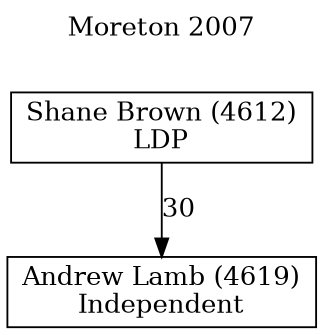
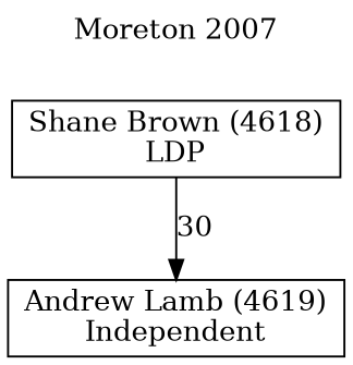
  digraph {
    label="Moreton 2007"
    labelloc=t
    mclimit=10
    node [shape=box]
    n1 [label="Andrew Lamb (4619)\nIndependent"]
-   n2 [label="Shane Brown (4612)\nLDP"]
+   n2 [label="Shane Brown (4618)\nLDP"]
    n2 -> n1 [label=30]
  }
